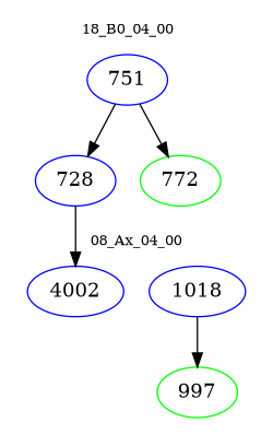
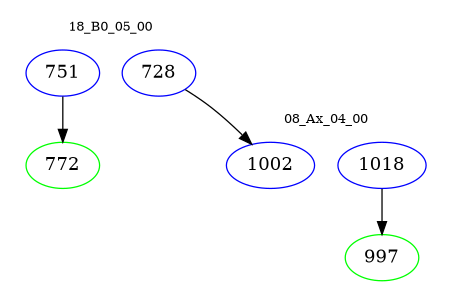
  digraph {
    node [color=blue]
    edge [color=black]
    n1 [label=1018]
    n2 [color=green label=997]
-   n3 [label=4002]
+   n3 [label=1002]
    n4 [label=751]
    n5 [label=728]
    n6 [color=green label=772]
    subgraph cluster_1 {
      color=white
      fontsize=10
      label="08_Ax_04_00"
      n1
      n2
      n3
    }
    subgraph cluster_2 {
      color=white
      fontsize=10
-     label="18_B0_04_00"
+     label="18_B0_05_00"
      n4
      n5
      n6
    }
    n1 -> n2
-   n4 -> n5
    n4 -> n6
    n5 -> n3
  }
